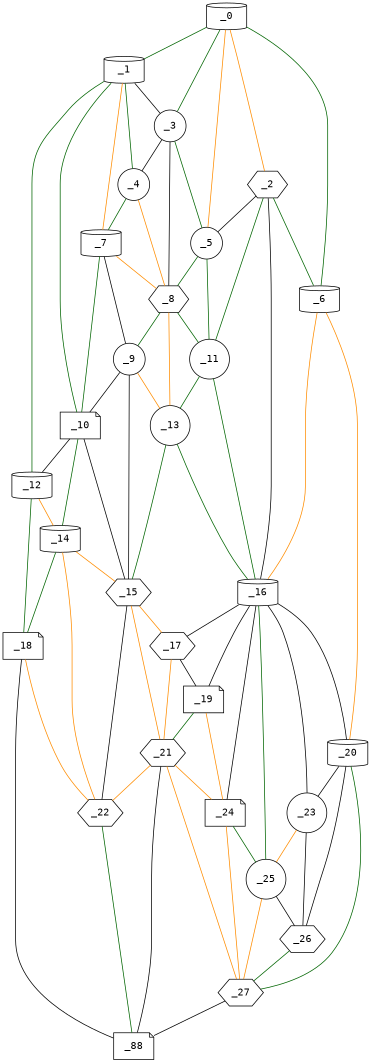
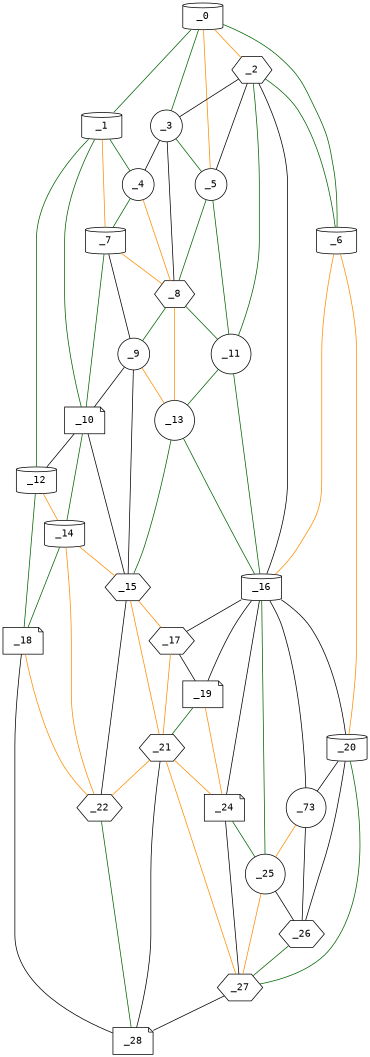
  graph {
    fontname="DejaVu Sans Mono"
    node [fontname="DejaVu Sans Mono" shape=cylinder x=39 y=75]
    edge [color=darkgreen fontname="DejaVu Sans Mono" valence=2]
    _0 [x=25]
    _1 [x=32 y=90]
    _2 [shape=hexagon y=67]
    _3 [shape=circle y=82]
    _5 [shape=circle x=42]
    _6 [x=48 y=7]
    _4 [shape=circle x=41 y=87]
    _7 [x=50 y=91]
    _10 [shape=note x=55 y=98]
    _12 [x=60 y=111]
    _11 [shape=circle x=56 y=76]
    _16 [x=72 y=60]
    _8 [shape=hexagon x=54 y=81]
    _20 [x=80 y=8]
    _9 [shape=circle x=55 y=88]
    _15 [shape=hexagon x=67 y=88]
    _14 [x=66 y=102]
    _18 [shape=note x=75 y=114]
    _13 [shape=circle x=62 y=79]
    _17 [shape=hexagon x=74 y=78]
    _19 [shape=note x=79 y=74]
-   _23 [shape=circle x=89 y=47]
+   _23 [shape=circle x=89 y=47 label=_73]
    _24 [shape=note x=89 y=74]
    _25 [shape=circle x=94 y=70]
    _26 [shape=hexagon x=103 y=70]
    _27 [shape=hexagon x=107 y=76]
    _22 [shape=hexagon x=84 y=103]
    _21 [shape=hexagon x=84 y=86]
-   _28 [shape=note x=107 y=100 label=_88]
+   _28 [shape=note x=107 y=100]
    _0 -- _1 [valence=1]
    _0 -- _2 [color=darkorange valence=1]
    _0 -- _3
    _0 -- _5 [color=darkorange valence=1]
    _0 -- _6 [valence=1]
-   _1 -- _3 [color=black]
+   _2 -- _3 [color=black]
    _1 -- _4
    _1 -- _7 [color=darkorange valence=1]
    _1 -- _10
    _1 -- _12 [valence=1]
    _2 -- _5 [color=black valence=1]
    _2 -- _6 [valence=1]
    _2 -- _11
    _2 -- _16 [color=black]
    _3 -- _5
    _3 -- _4 [color=black valence=1]
    _3 -- _8 [color=black]
    _5 -- _11
    _5 -- _8 [valence=1]
    _6 -- _16 [color=darkorange]
    _6 -- _20 [color=darkorange valence=1]
    _4 -- _7 [valence=1]
    _4 -- _8 [color=darkorange]
    _7 -- _10 [valence=1]
    _7 -- _8 [color=darkorange]
    _7 -- _9 [color=black]
    _10 -- _12 [color=black valence=1]
    _10 -- _15 [color=black]
    _10 -- _14
    _12 -- _14 [color=darkorange]
    _12 -- _18 [valence=1]
    _11 -- _16 [valence=1]
    _11 -- _13
    _16 -- _20 [color=black]
    _16 -- _17 [color=black]
    _16 -- _19 [color=black]
    _16 -- _23 [color=black valence=1]
    _16 -- _24 [color=black]
    _16 -- _25
    _8 -- _11
    _8 -- _9
    _8 -- _13 [color=darkorange]
    _20 -- _23 [color=black]
    _20 -- _26 [color=black valence=1]
    _20 -- _27 [valence=1]
    _9 -- _10 [color=black]
    _9 -- _15 [color=black valence=1]
    _9 -- _13 [color=darkorange]
    _15 -- _17 [color=darkorange]
    _15 -- _22 [color=black]
    _15 -- _21 [color=darkorange valence=1]
    _14 -- _15 [color=darkorange valence=1]
    _14 -- _18
    _14 -- _22 [color=darkorange]
    _18 -- _22 [color=darkorange]
    _18 -- _28 [color=black valence=1]
    _13 -- _16
    _13 -- _15
    _17 -- _19 [color=black]
    _17 -- _21 [color=darkorange valence=1]
    _19 -- _24 [color=darkorange]
    _19 -- _21
    _23 -- _25 [color=darkorange valence=1]
    _23 -- _26 [color=black]
    _24 -- _25
-   _24 -- _27 [color=darkorange valence=1]
+   _24 -- _27 [color=black valence=1]
    _25 -- _26 [color=black]
    _25 -- _27 [color=darkorange]
    _26 -- _27 [valence=1]
    _27 -- _28 [color=black valence=1]
    _22 -- _28 [valence=1]
    _21 -- _24 [color=darkorange]
    _21 -- _27 [color=darkorange valence=1]
    _21 -- _22 [color=darkorange]
    _21 -- _28 [color=black]
  }
